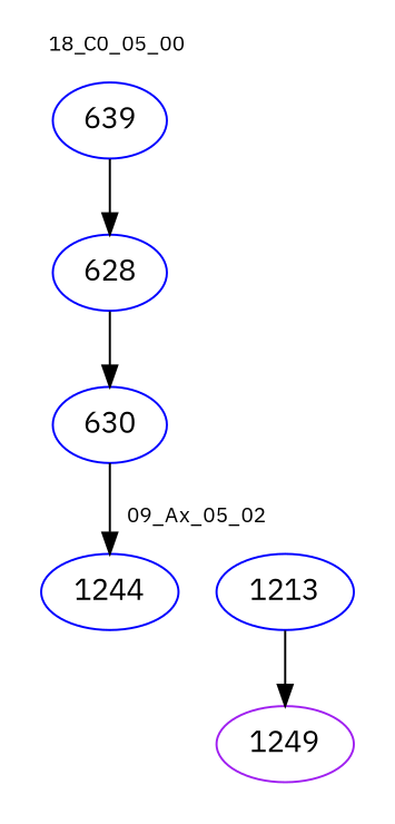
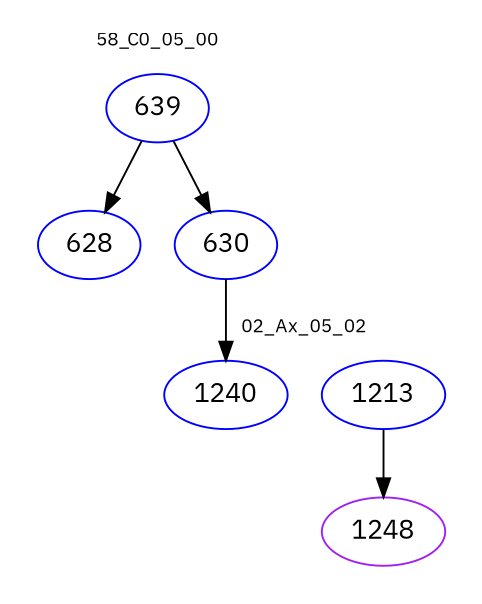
  digraph {
    fontname="IBM Plex Sans"
    node [color=blue fontname="IBM Plex Sans"]
    edge [color=black fontname="IBM Plex Sans"]
    n1 [label=1213]
-   n2 [label=1244]
-   n3 [color=purple label=1249]
+   n2 [label=1240]
+   n3 [color=purple label=1248]
    n4 [label=628]
    n5 [label=630]
    n6 [label=639]
    subgraph cluster_1 {
      color=white
      fontsize=10
-     label="09_Ax_05_02"
+     label="02_Ax_05_02"
      n1
      n2
      n3
    }
    subgraph cluster_2 {
      color=white
      fontsize=10
-     label="18_C0_05_00"
+     label="58_C0_05_00"
      n4
      n5
      n6
    }
    n1 -> n3
-   n4 -> n5
+   n6 -> n5
    n5 -> n2
    n6 -> n4
  }
